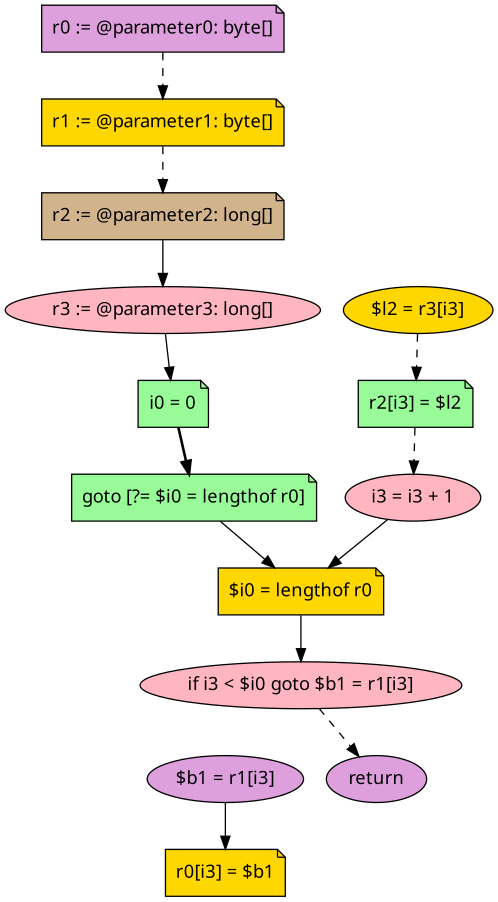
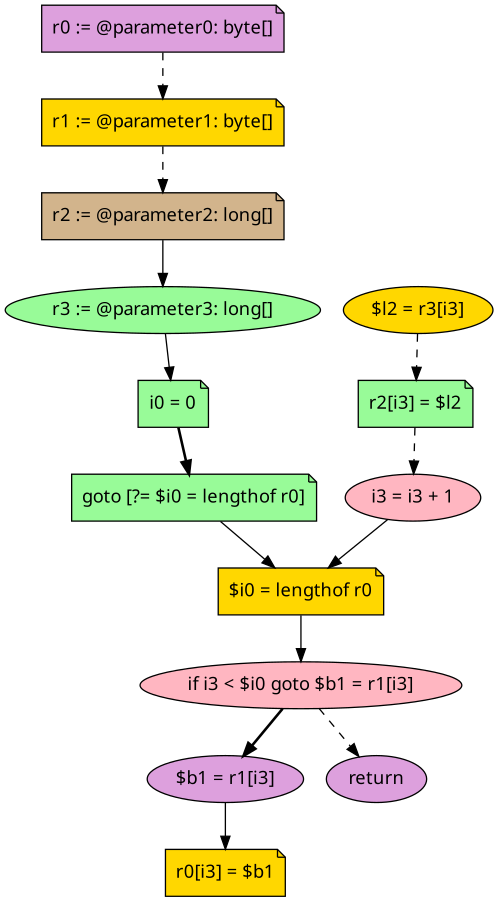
  digraph {
    fontname="Noto Sans"
    node [fillcolor=gold fontname="Noto Sans" shape=note style=filled]
    edge [fontname="Noto Sans" style=solid]
    "r0 := @parameter0: byte[]" [fillcolor=plum]
    "r1 := @parameter1: byte[]"
    "r2 := @parameter2: long[]" [fillcolor=tan]
-   "r3 := @parameter3: long[]" [fillcolor=lightpink shape=ellipse]
+   "r3 := @parameter3: long[]" [fillcolor=palegreen shape=ellipse]
    n5 [fillcolor=palegreen label="i0 = 0"]
    "goto [?= $i0 = lengthof r0]" [fillcolor=palegreen]
    "$i0 = lengthof r0"
    "if i3 < $i0 goto $b1 = r1[i3]" [fillcolor=lightpink shape=ellipse]
    "$b1 = r1[i3]" [fillcolor=plum shape=ellipse]
    "r0[i3] = $b1"
    "$l2 = r3[i3]" [shape=ellipse]
    "r2[i3] = $l2" [fillcolor=palegreen]
    "i3 = i3 + 1" [fillcolor=lightpink shape=ellipse]
    return [fillcolor=plum shape=ellipse]
    "r0 := @parameter0: byte[]" -> "r1 := @parameter1: byte[]" [style=dashed]
    "r1 := @parameter1: byte[]" -> "r2 := @parameter2: long[]" [style=dashed]
    "r2 := @parameter2: long[]" -> "r3 := @parameter3: long[]"
    "r3 := @parameter3: long[]" -> n5
    n5 -> "goto [?= $i0 = lengthof r0]" [style=bold]
    "goto [?= $i0 = lengthof r0]" -> "$i0 = lengthof r0"
    "$i0 = lengthof r0" -> "if i3 < $i0 goto $b1 = r1[i3]"
+   "if i3 < $i0 goto $b1 = r1[i3]" -> "$b1 = r1[i3]" [style=bold]
    "if i3 < $i0 goto $b1 = r1[i3]" -> return [style=dashed]
    "$b1 = r1[i3]" -> "r0[i3] = $b1"
    "$l2 = r3[i3]" -> "r2[i3] = $l2" [style=dashed]
    "r2[i3] = $l2" -> "i3 = i3 + 1" [style=dashed]
    "i3 = i3 + 1" -> "$i0 = lengthof r0"
  }
